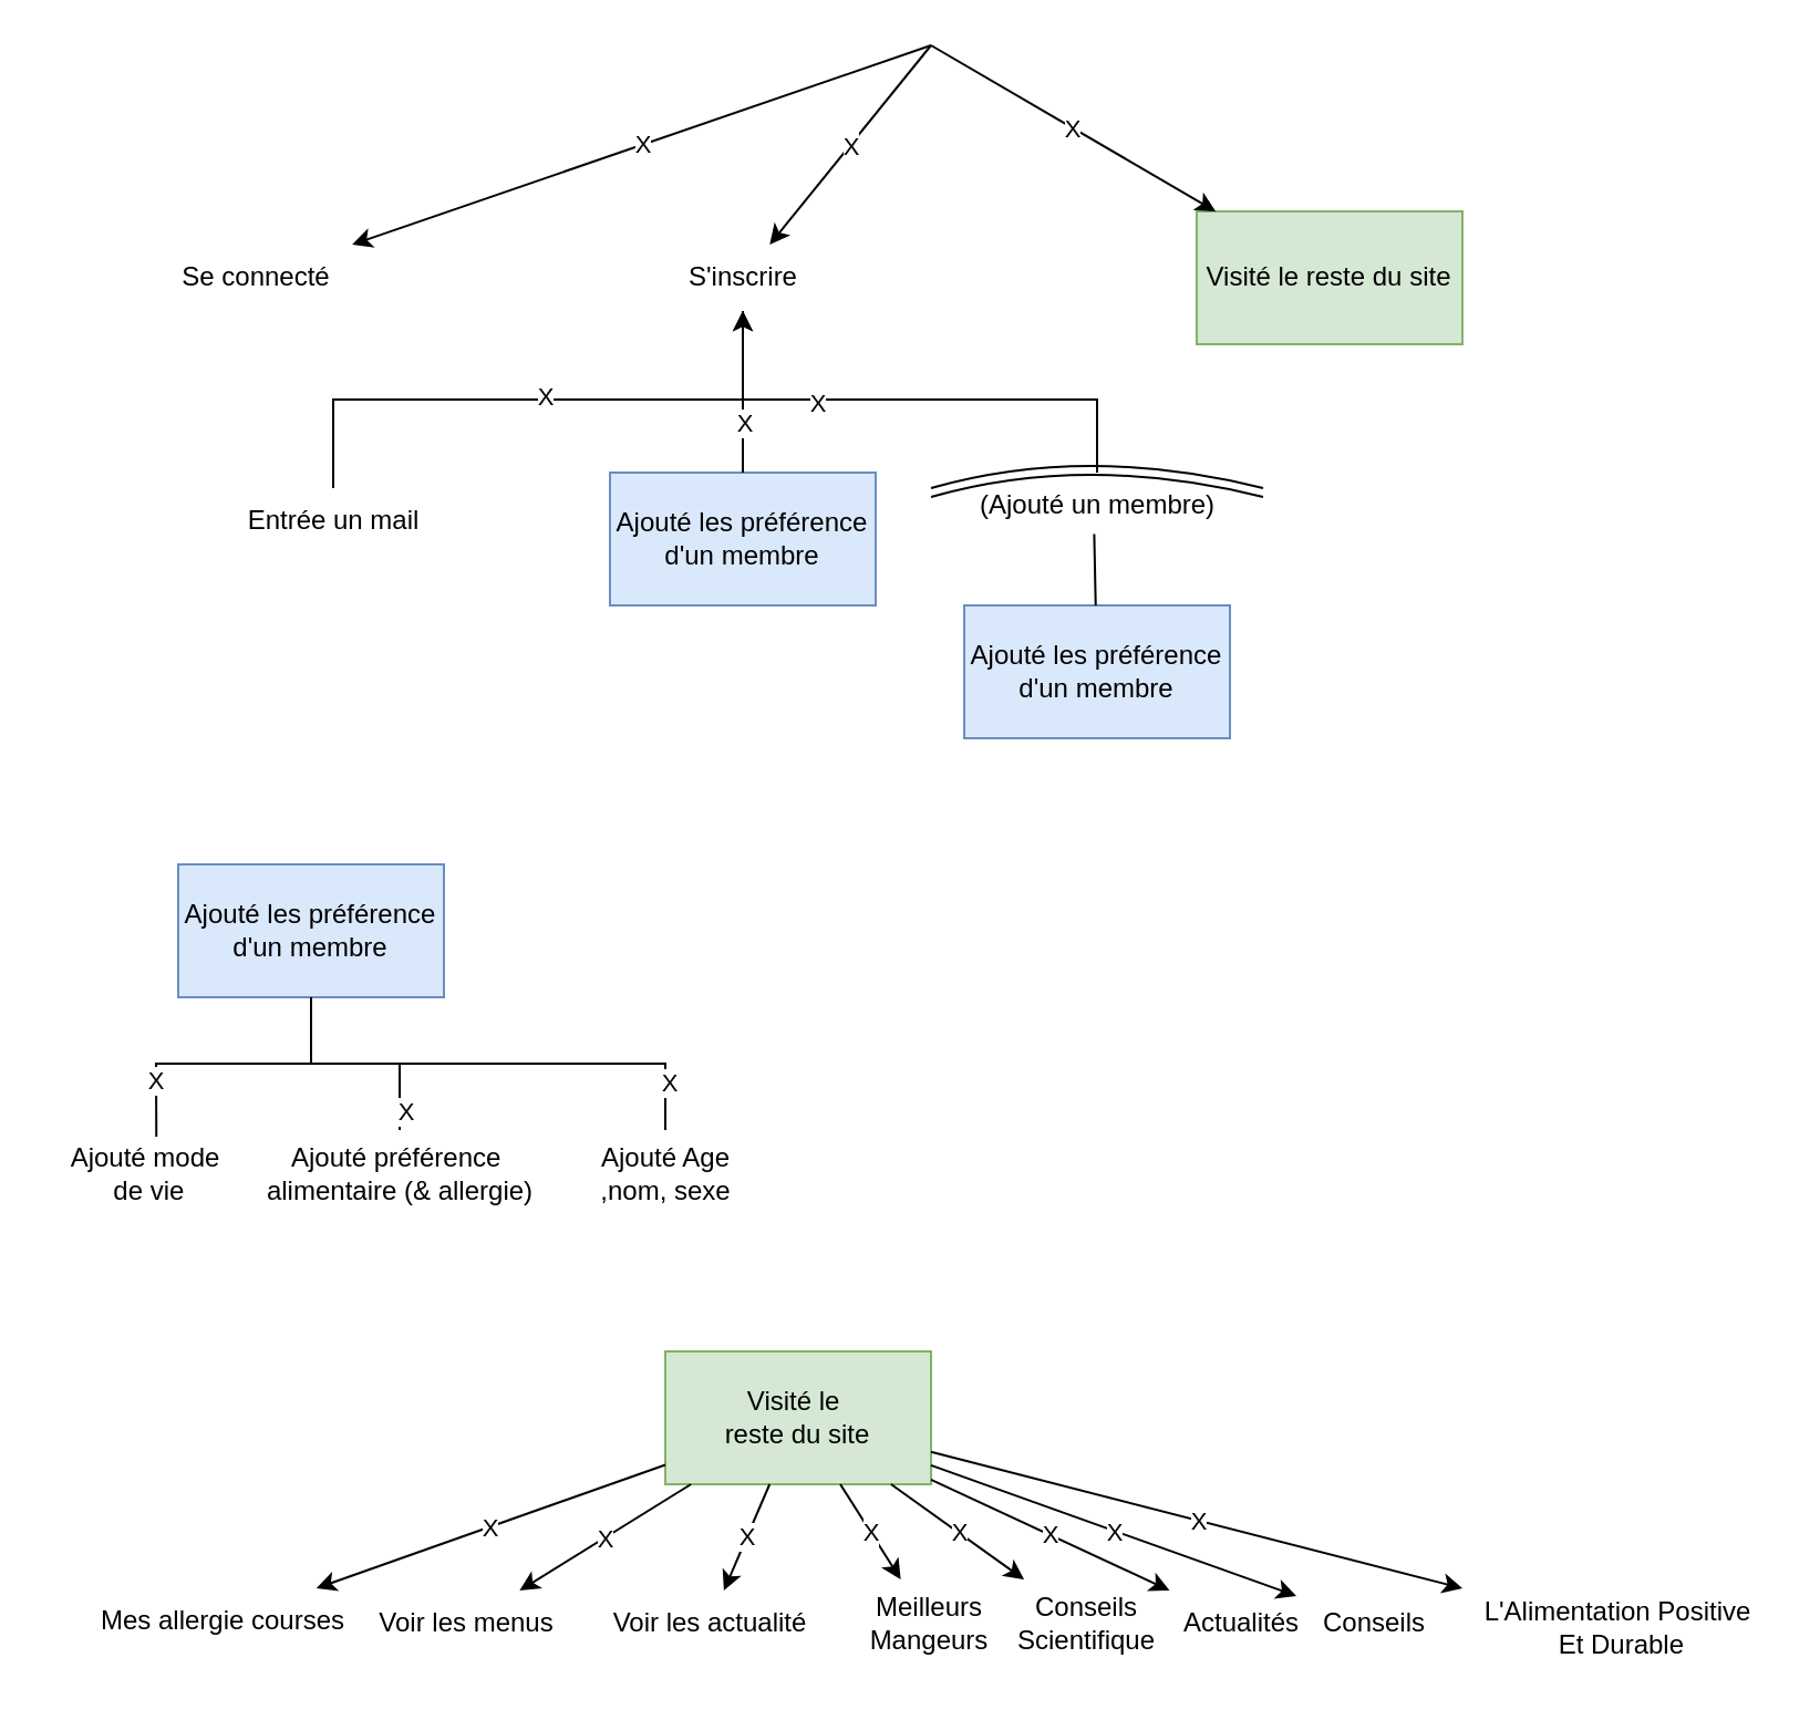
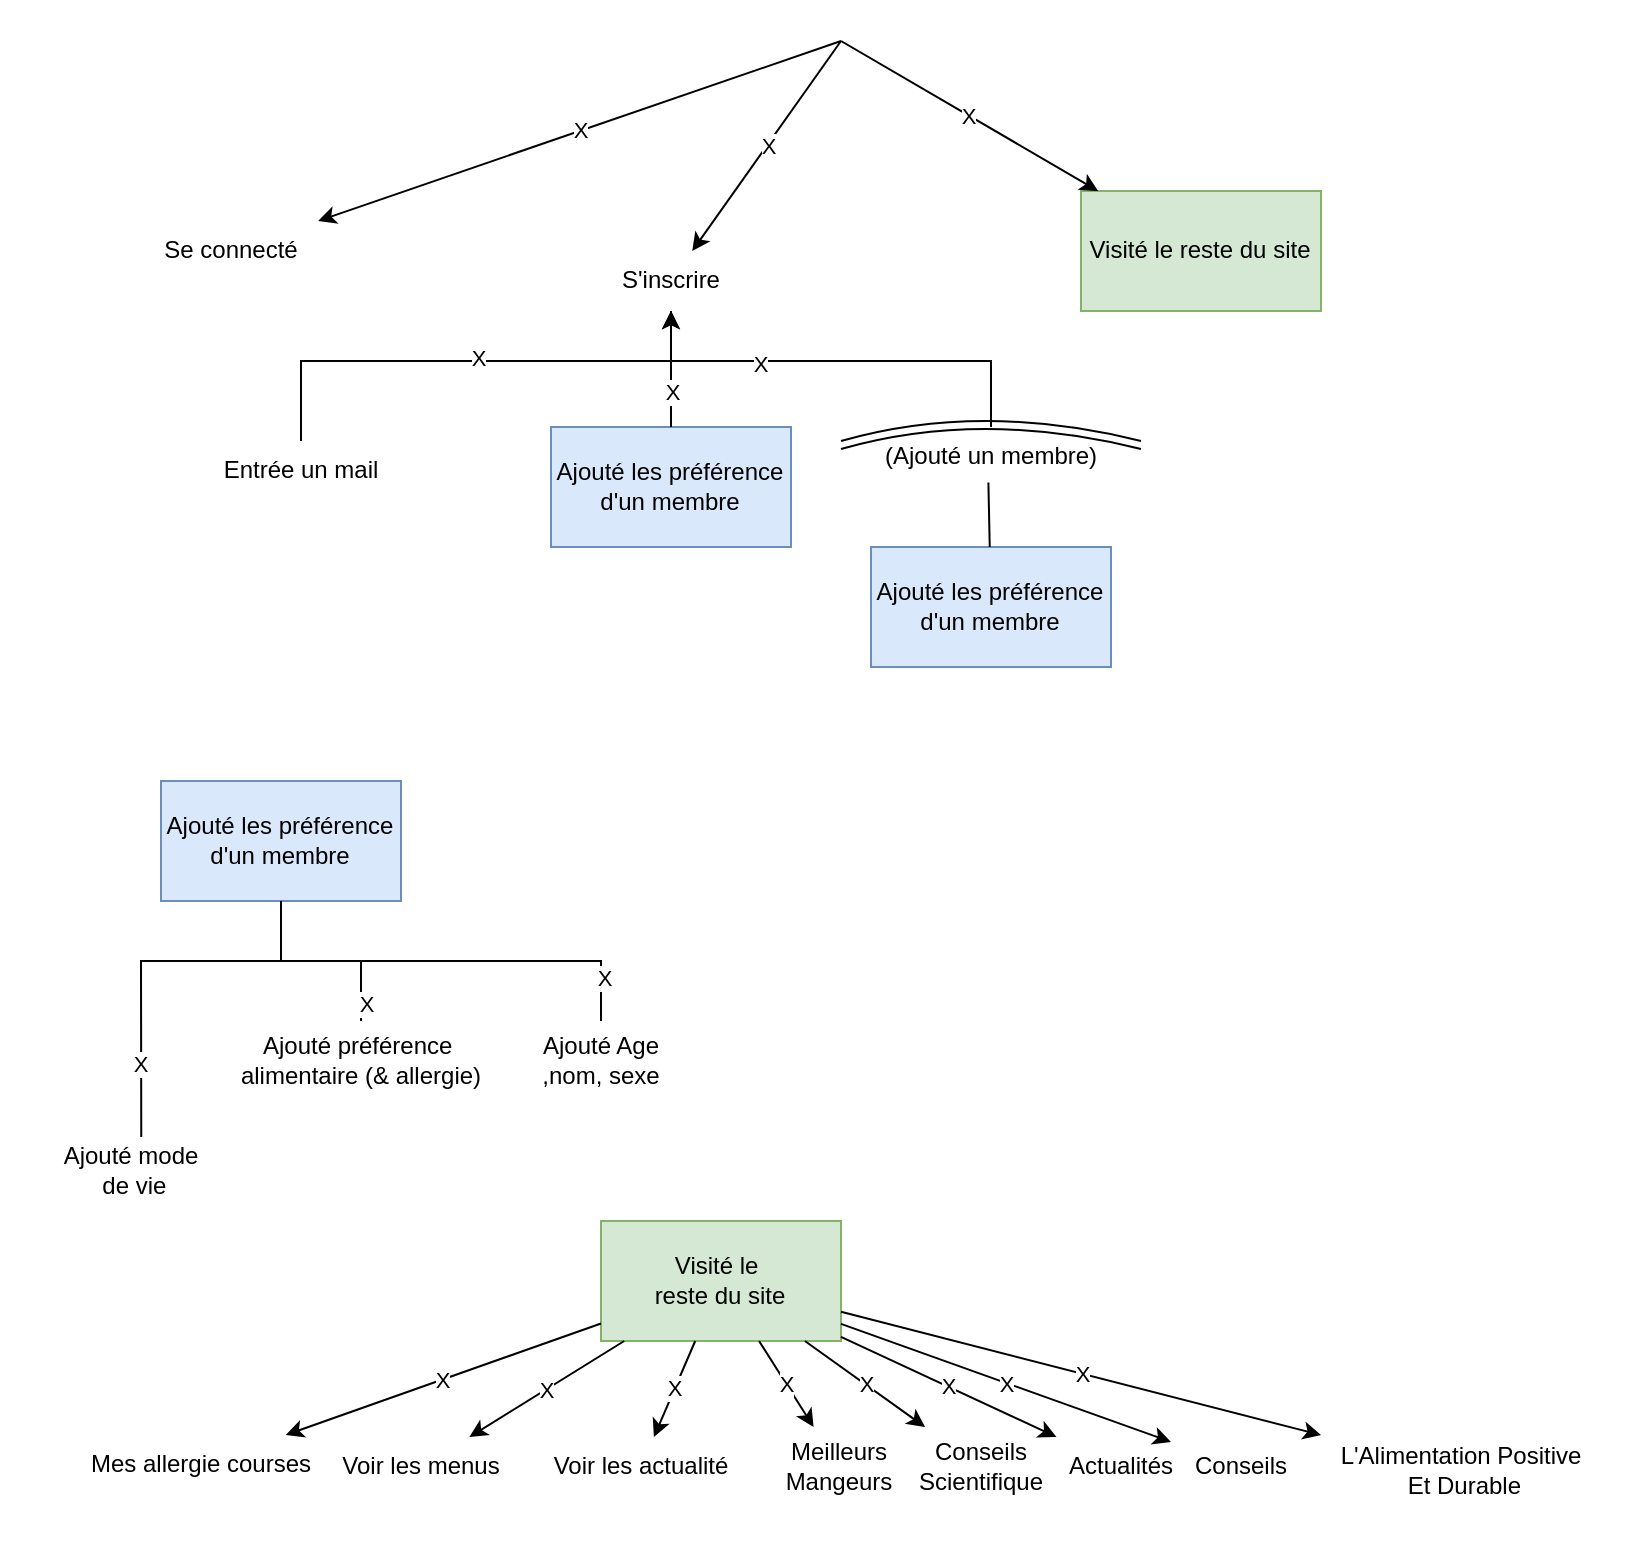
  <mxCell id="0" />
  <mxCell id="1" parent="0" />
  <mxCell id="2" value="Visité le reste du site" style="whiteSpace=wrap;html=1;fillColor=#d5e8d4;strokeColor=#82b366;" parent="1" vertex="1"><mxGeometry x="540" y="95" width="120" height="60" as="geometry" /></mxCell>
  <mxCell id="3" value="" style="endArrow=classic;html=1;rounded=0;" parent="1" target="10" edge="1"><mxGeometry relative="1" as="geometry"><mxPoint x="420" y="20" as="sourcePoint" /><mxPoint x="436.25" y="150" as="targetPoint" /></mxGeometry></mxCell>
  <mxCell id="4" value="X" style="edgeLabel;resizable=0;html=1;;align=center;verticalAlign=middle;" parent="3" connectable="0" vertex="1"><mxGeometry relative="1" as="geometry" /></mxCell>
  <mxCell id="5" value="" style="endArrow=classic;html=1;rounded=0;" parent="1" target="2" edge="1"><mxGeometry relative="1" as="geometry"><mxPoint x="420" y="20" as="sourcePoint" /><mxPoint x="446" y="160" as="targetPoint" /></mxGeometry></mxCell>
  <mxCell id="6" value="X" style="edgeLabel;resizable=0;html=1;;align=center;verticalAlign=middle;" parent="5" connectable="0" vertex="1"><mxGeometry relative="1" as="geometry" /></mxCell>
  <mxCell id="7" value="" style="endArrow=classic;html=1;rounded=0;" parent="1" target="9" edge="1"><mxGeometry relative="1" as="geometry"><mxPoint x="420" y="20" as="sourcePoint" /><mxPoint x="257.5" y="150" as="targetPoint" /></mxGeometry></mxCell>
  <mxCell id="8" value="X" style="edgeLabel;resizable=0;html=1;;align=center;verticalAlign=middle;" parent="7" connectable="0" vertex="1"><mxGeometry relative="1" as="geometry" /></mxCell>
  <mxCell id="9" value="Se connecté" style="text;html=1;align=center;verticalAlign=middle;resizable=0;points=[];autosize=1;strokeColor=none;fillColor=none;" parent="1" vertex="1"><mxGeometry x="70" y="110" width="90" height="30" as="geometry" /></mxCell>
- <mxCell id="10" value="&lt;span style=&quot;text-wrap: wrap;&quot;&gt;S'inscrire&lt;/span&gt;" style="text;html=1;align=center;verticalAlign=middle;resizable=0;points=[];autosize=1;strokeColor=none;fillColor=none;" parent="1" vertex="1"><mxGeometry x="300" y="110" width="70" height="30" as="geometry" /></mxCell>
+ <mxCell id="10" value="&lt;span style=&quot;text-wrap: wrap;&quot;&gt;S'inscrire&lt;/span&gt;" style="text;html=1;align=center;verticalAlign=middle;resizable=0;points=[];autosize=1;strokeColor=none;fillColor=none;" parent="1" vertex="1"><mxGeometry x="300" y="125" width="70" height="30" as="geometry" /></mxCell>
  <mxCell id="11" value="Entrée un mail" style="text;html=1;align=center;verticalAlign=middle;resizable=0;points=[];autosize=1;strokeColor=none;fillColor=none;" parent="1" vertex="1"><mxGeometry x="100" y="220" width="100" height="30" as="geometry" /></mxCell>
  <mxCell id="12" value="Ajouté les préférence d'un membre" style="whiteSpace=wrap;html=1;fillColor=#dae8fc;strokeColor=#6c8ebf;" parent="1" vertex="1"><mxGeometry x="275" y="213" width="120" height="60" as="geometry" /></mxCell>
  <mxCell id="13" value="(Ajouté un membre)" style="text;html=1;align=center;verticalAlign=middle;resizable=0;points=[];autosize=1;strokeColor=none;fillColor=none;" parent="1" vertex="1"><mxGeometry x="430" y="213" width="130" height="30" as="geometry" /></mxCell>
  <mxCell id="14" value="" style="endArrow=classic;html=1;rounded=0;curved=0;" parent="1" source="11" target="10" edge="1"><mxGeometry width="50" height="50" relative="1" as="geometry"><mxPoint x="310" y="250" as="sourcePoint" /><mxPoint x="360" y="200" as="targetPoint" /><Array as="points"><mxPoint x="150" y="180" /><mxPoint x="335" y="180" /></Array></mxGeometry></mxCell>
  <mxCell id="15" value="X" style="edgeLabel;html=1;align=center;verticalAlign=middle;resizable=0;points=[];" parent="14" vertex="1" connectable="0"><mxGeometry x="0.022" y="2" relative="1" as="geometry"><mxPoint as="offset" /></mxGeometry></mxCell>
  <mxCell id="16" value="" style="endArrow=none;html=1;rounded=0;" parent="1" source="12" target="10" edge="1"><mxGeometry width="50" height="50" relative="1" as="geometry"><mxPoint x="310" y="250" as="sourcePoint" /><mxPoint x="360" y="200" as="targetPoint" /></mxGeometry></mxCell>
  <mxCell id="17" value="X" style="edgeLabel;html=1;align=center;verticalAlign=middle;resizable=0;points=[];" parent="16" vertex="1" connectable="0"><mxGeometry x="-0.373" relative="1" as="geometry"><mxPoint as="offset" /></mxGeometry></mxCell>
  <mxCell id="18" value="" style="endArrow=classic;html=1;rounded=0;" parent="1" source="13" target="10" edge="1"><mxGeometry width="50" height="50" relative="1" as="geometry"><mxPoint x="310" y="250" as="sourcePoint" /><mxPoint x="360" y="200" as="targetPoint" /><Array as="points"><mxPoint x="495" y="180" /><mxPoint x="335" y="180" /></Array></mxGeometry></mxCell>
  <mxCell id="19" value="X" style="edgeLabel;html=1;align=center;verticalAlign=middle;resizable=0;points=[];" parent="18" vertex="1" connectable="0"><mxGeometry x="0.37" y="1" relative="1" as="geometry"><mxPoint as="offset" /></mxGeometry></mxCell>
  <mxCell id="20" value="Ajouté les préférence d'un membre" style="whiteSpace=wrap;html=1;fillColor=#dae8fc;strokeColor=#6c8ebf;" parent="1" vertex="1"><mxGeometry x="435" y="273" width="120" height="60" as="geometry" /></mxCell>
  <mxCell id="21" value="" style="endArrow=none;html=1;rounded=0;entryX=0.49;entryY=0.924;entryDx=0;entryDy=0;entryPerimeter=0;" parent="1" source="20" target="13" edge="1"><mxGeometry width="50" height="50" relative="1" as="geometry"><mxPoint x="310" y="250" as="sourcePoint" /><mxPoint x="360" y="200" as="targetPoint" /></mxGeometry></mxCell>
  <mxCell id="22" value="" style="endArrow=none;html=1;rounded=0;curved=1;" parent="1" edge="1"><mxGeometry width="50" height="50" relative="1" as="geometry"><mxPoint x="420" y="220" as="sourcePoint" /><mxPoint x="570" y="220" as="targetPoint" /><Array as="points"><mxPoint x="490" y="200" /></Array></mxGeometry></mxCell>
  <mxCell id="23" value="" style="endArrow=none;html=1;rounded=0;curved=1;" parent="1" edge="1"><mxGeometry width="50" height="50" relative="1" as="geometry"><mxPoint x="420" y="224" as="sourcePoint" /><mxPoint x="570" y="224" as="targetPoint" /><Array as="points"><mxPoint x="490" y="204" /></Array></mxGeometry></mxCell>
  <mxCell id="24" value="Ajouté les préférence d'un membre" style="whiteSpace=wrap;html=1;fillColor=#dae8fc;strokeColor=#6c8ebf;" parent="1" vertex="1"><mxGeometry x="80" y="390" width="120" height="60" as="geometry" /></mxCell>
  <mxCell id="25" value="" style="endArrow=none;html=1;rounded=0;" parent="1" source="29" target="24" edge="1"><mxGeometry width="50" height="50" relative="1" as="geometry"><mxPoint x="310" y="530" as="sourcePoint" /><mxPoint x="360" y="480" as="targetPoint" /><Array as="points"><mxPoint x="300" y="480" /><mxPoint x="140" y="480" /></Array></mxGeometry></mxCell>
  <mxCell id="26" value="X" style="edgeLabel;html=1;align=center;verticalAlign=middle;resizable=0;points=[];" parent="25" vertex="1" connectable="0"><mxGeometry x="-0.803" y="-1" relative="1" as="geometry"><mxPoint as="offset" /></mxGeometry></mxCell>
- <mxCell id="27" value="Ajouté mode&lt;div&gt;&amp;nbsp;de vie&lt;/div&gt;" style="text;html=1;align=center;verticalAlign=middle;resizable=0;points=[];autosize=1;strokeColor=none;fillColor=none;" parent="1" vertex="1"><mxGeometry x="20" y="510" width="90" height="40" as="geometry" /></mxCell>
+ <mxCell id="27" value="Ajouté mode&lt;div&gt;&amp;nbsp;de vie&lt;/div&gt;" style="text;html=1;align=center;verticalAlign=middle;resizable=0;points=[];autosize=1;strokeColor=none;fillColor=none;" parent="1" vertex="1"><mxGeometry x="20" y="565" width="90" height="40" as="geometry" /></mxCell>
  <mxCell id="28" value="Ajouté préférence&amp;nbsp;&lt;div&gt;alimentaire&lt;span style=&quot;background-color: initial;&quot;&gt;&amp;nbsp;(&amp;amp; allergie)&lt;/span&gt;&lt;/div&gt;" style="text;html=1;align=center;verticalAlign=middle;resizable=0;points=[];autosize=1;strokeColor=none;fillColor=none;" parent="1" vertex="1"><mxGeometry x="110" y="510" width="140" height="40" as="geometry" /></mxCell>
  <mxCell id="29" value="Ajouté Age&lt;div&gt;,nom, sexe&lt;/div&gt;" style="text;html=1;align=center;verticalAlign=middle;resizable=0;points=[];autosize=1;strokeColor=none;fillColor=none;" parent="1" vertex="1"><mxGeometry x="260" y="510" width="80" height="40" as="geometry" /></mxCell>
  <mxCell id="30" value="" style="endArrow=none;html=1;rounded=0;exitX=0.557;exitY=0.076;exitDx=0;exitDy=0;exitPerimeter=0;" parent="1" source="27" target="24" edge="1"><mxGeometry width="50" height="50" relative="1" as="geometry"><mxPoint x="310" y="520" as="sourcePoint" /><mxPoint x="150" y="460" as="targetPoint" /><Array as="points"><mxPoint x="70" y="480" /><mxPoint x="140" y="480" /></Array></mxGeometry></mxCell>
  <mxCell id="31" value="X" style="edgeLabel;html=1;align=center;verticalAlign=middle;resizable=0;points=[];" parent="30" vertex="1" connectable="0"><mxGeometry x="-0.611" y="1" relative="1" as="geometry"><mxPoint as="offset" /></mxGeometry></mxCell>
  <mxCell id="32" value="" style="endArrow=none;html=1;rounded=0;entryX=0.5;entryY=1;entryDx=0;entryDy=0;" parent="1" source="28" target="24" edge="1"><mxGeometry width="50" height="50" relative="1" as="geometry"><mxPoint x="310" y="530" as="sourcePoint" /><mxPoint x="360" y="480" as="targetPoint" /><Array as="points"><mxPoint x="180" y="480" /><mxPoint x="140" y="480" /></Array></mxGeometry></mxCell>
  <mxCell id="33" value="X" style="edgeLabel;html=1;align=center;verticalAlign=middle;resizable=0;points=[];" parent="32" vertex="1" connectable="0"><mxGeometry x="-0.826" y="-2" relative="1" as="geometry"><mxPoint as="offset" /></mxGeometry></mxCell>
  <mxCell id="34" value="Visité le&amp;nbsp;&lt;div&gt;reste du site&lt;/div&gt;" style="whiteSpace=wrap;html=1;fillColor=#d5e8d4;strokeColor=#82b366;" parent="1" vertex="1"><mxGeometry x="300" y="610" width="120" height="60" as="geometry" /></mxCell>
  <mxCell id="35" value="Voir les menus" style="text;html=1;align=center;verticalAlign=middle;resizable=0;points=[];autosize=1;strokeColor=none;fillColor=none;" parent="1" vertex="1"><mxGeometry x="160" y="718" width="100" height="30" as="geometry" /></mxCell>
  <mxCell id="36" value="Voir les actualité" style="text;html=1;align=center;verticalAlign=middle;resizable=0;points=[];autosize=1;strokeColor=none;fillColor=none;" parent="1" vertex="1"><mxGeometry x="265" y="718" width="110" height="30" as="geometry" /></mxCell>
  <mxCell id="37" value="Mes allergie courses" style="text;html=1;align=center;verticalAlign=middle;resizable=0;points=[];autosize=1;strokeColor=none;fillColor=none;" parent="1" vertex="1"><mxGeometry x="30" y="717" width="140" height="30" as="geometry" /></mxCell>
  <mxCell id="38" value="Meilleurs &lt;br&gt;Mangeurs" style="text;html=1;align=center;verticalAlign=middle;resizable=0;points=[];autosize=1;strokeColor=none;fillColor=none;" parent="1" vertex="1"><mxGeometry x="379" y="713" width="80" height="40" as="geometry" /></mxCell>
  <mxCell id="39" value="L'Alimentation Positive&lt;div&gt;&amp;nbsp;Et Durable&lt;/div&gt;" style="text;html=1;align=center;verticalAlign=middle;resizable=0;points=[];autosize=1;strokeColor=none;fillColor=none;" parent="1" vertex="1"><mxGeometry x="660" y="715" width="140" height="40" as="geometry" /></mxCell>
  <mxCell id="40" value="Conseils" style="text;html=1;align=center;verticalAlign=middle;resizable=0;points=[];autosize=1;strokeColor=none;fillColor=none;" parent="1" vertex="1"><mxGeometry x="585" y="718" width="70" height="30" as="geometry" /></mxCell>
  <mxCell id="41" value="Actualités" style="text;html=1;align=center;verticalAlign=middle;resizable=0;points=[];autosize=1;strokeColor=none;fillColor=none;" parent="1" vertex="1"><mxGeometry x="520" y="718" width="80" height="30" as="geometry" /></mxCell>
  <mxCell id="42" value="Conseils &lt;br&gt;Scientifique" style="text;html=1;align=center;verticalAlign=middle;resizable=0;points=[];autosize=1;strokeColor=none;fillColor=none;" parent="1" vertex="1"><mxGeometry x="445" y="713" width="90" height="40" as="geometry" /></mxCell>
  <mxCell id="43" value="" style="endArrow=classic;html=1;rounded=0;" parent="1" source="34" target="37" edge="1"><mxGeometry relative="1" as="geometry"><mxPoint x="371" y="590" as="sourcePoint" /><mxPoint x="110" y="680" as="targetPoint" /></mxGeometry></mxCell>
  <mxCell id="44" value="X" style="edgeLabel;resizable=0;html=1;;align=center;verticalAlign=middle;" parent="43" connectable="0" vertex="1"><mxGeometry relative="1" as="geometry" /></mxCell>
  <mxCell id="45" value="" style="endArrow=classic;html=1;rounded=0;" parent="1" source="34" target="35" edge="1"><mxGeometry relative="1" as="geometry"><mxPoint x="310" y="671" as="sourcePoint" /><mxPoint x="152" y="727" as="targetPoint" /></mxGeometry></mxCell>
  <mxCell id="46" value="X" style="edgeLabel;resizable=0;html=1;;align=center;verticalAlign=middle;" parent="45" connectable="0" vertex="1"><mxGeometry relative="1" as="geometry" /></mxCell>
  <mxCell id="47" value="" style="endArrow=classic;html=1;rounded=0;" parent="1" source="34" target="36" edge="1"><mxGeometry relative="1" as="geometry"><mxPoint x="320" y="681" as="sourcePoint" /><mxPoint x="162" y="737" as="targetPoint" /></mxGeometry></mxCell>
  <mxCell id="48" value="X" style="edgeLabel;resizable=0;html=1;;align=center;verticalAlign=middle;" parent="47" connectable="0" vertex="1"><mxGeometry relative="1" as="geometry" /></mxCell>
  <mxCell id="49" value="" style="endArrow=classic;html=1;rounded=0;" parent="1" source="34" target="38" edge="1"><mxGeometry relative="1" as="geometry"><mxPoint x="330" y="691" as="sourcePoint" /><mxPoint x="172" y="747" as="targetPoint" /></mxGeometry></mxCell>
  <mxCell id="50" value="X" style="edgeLabel;resizable=0;html=1;;align=center;verticalAlign=middle;" parent="49" connectable="0" vertex="1"><mxGeometry relative="1" as="geometry" /></mxCell>
  <mxCell id="51" value="" style="endArrow=classic;html=1;rounded=0;" parent="1" source="34" target="42" edge="1"><mxGeometry relative="1" as="geometry"><mxPoint x="340" y="701" as="sourcePoint" /><mxPoint x="182" y="757" as="targetPoint" /></mxGeometry></mxCell>
  <mxCell id="52" value="X" style="edgeLabel;resizable=0;html=1;;align=center;verticalAlign=middle;" parent="51" connectable="0" vertex="1"><mxGeometry relative="1" as="geometry" /></mxCell>
  <mxCell id="53" value="" style="endArrow=classic;html=1;rounded=0;" parent="1" source="34" target="41" edge="1"><mxGeometry relative="1" as="geometry"><mxPoint x="412" y="680" as="sourcePoint" /><mxPoint x="472" y="723" as="targetPoint" /></mxGeometry></mxCell>
  <mxCell id="54" value="X" style="edgeLabel;resizable=0;html=1;;align=center;verticalAlign=middle;" parent="53" connectable="0" vertex="1"><mxGeometry relative="1" as="geometry" /></mxCell>
  <mxCell id="55" value="" style="endArrow=classic;html=1;rounded=0;" parent="1" source="34" target="40" edge="1"><mxGeometry relative="1" as="geometry"><mxPoint x="422" y="690" as="sourcePoint" /><mxPoint x="482" y="733" as="targetPoint" /></mxGeometry></mxCell>
  <mxCell id="56" value="X" style="edgeLabel;resizable=0;html=1;;align=center;verticalAlign=middle;" parent="55" connectable="0" vertex="1"><mxGeometry relative="1" as="geometry" /></mxCell>
  <mxCell id="57" value="" style="endArrow=classic;html=1;rounded=0;" parent="1" source="34" target="39" edge="1"><mxGeometry relative="1" as="geometry"><mxPoint x="432" y="700" as="sourcePoint" /><mxPoint x="492" y="743" as="targetPoint" /></mxGeometry></mxCell>
  <mxCell id="58" value="X" style="edgeLabel;resizable=0;html=1;;align=center;verticalAlign=middle;" parent="57" connectable="0" vertex="1"><mxGeometry relative="1" as="geometry" /></mxCell>
